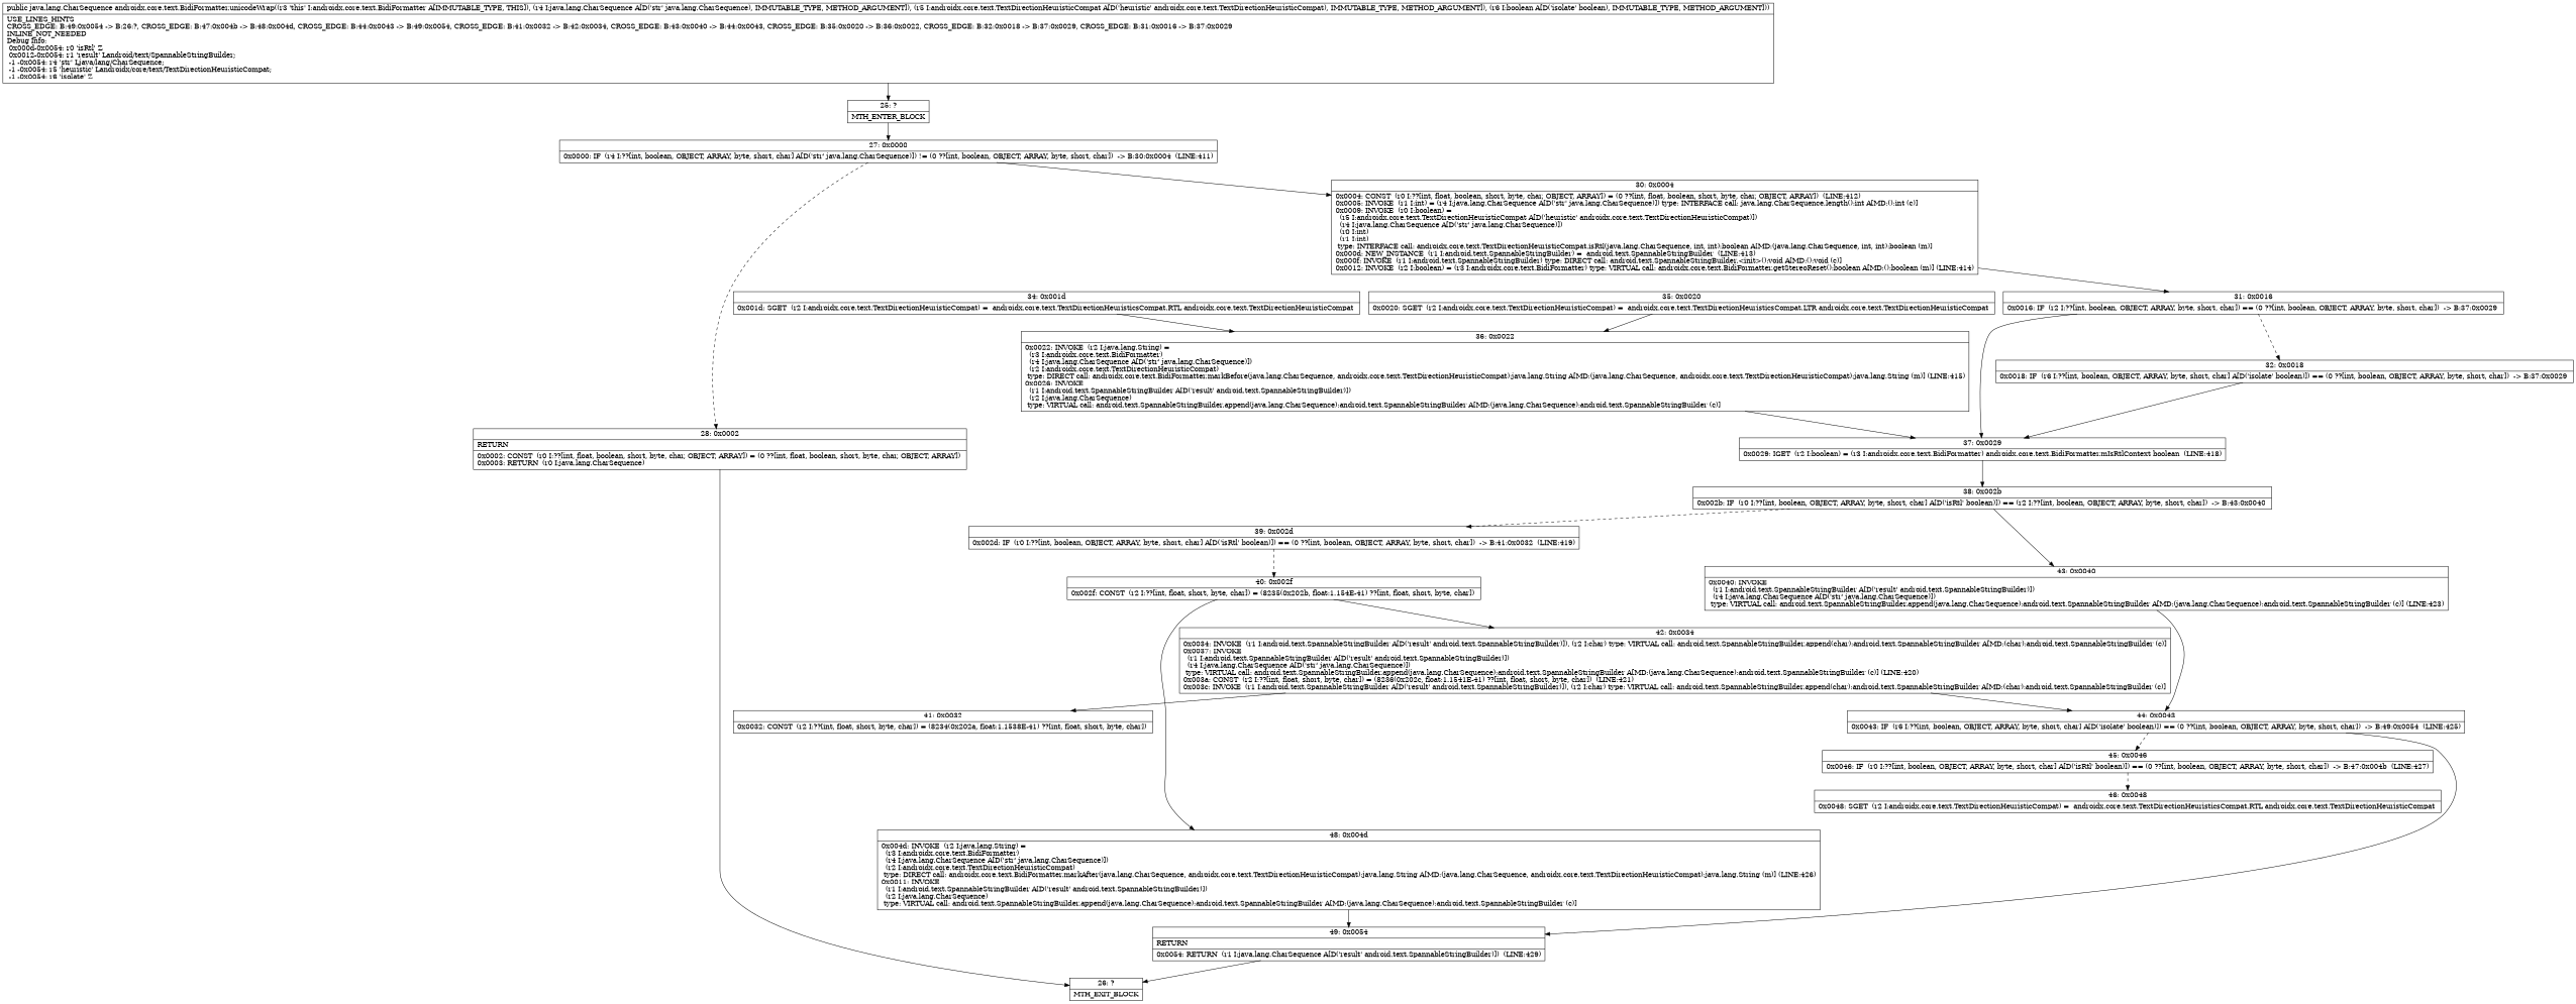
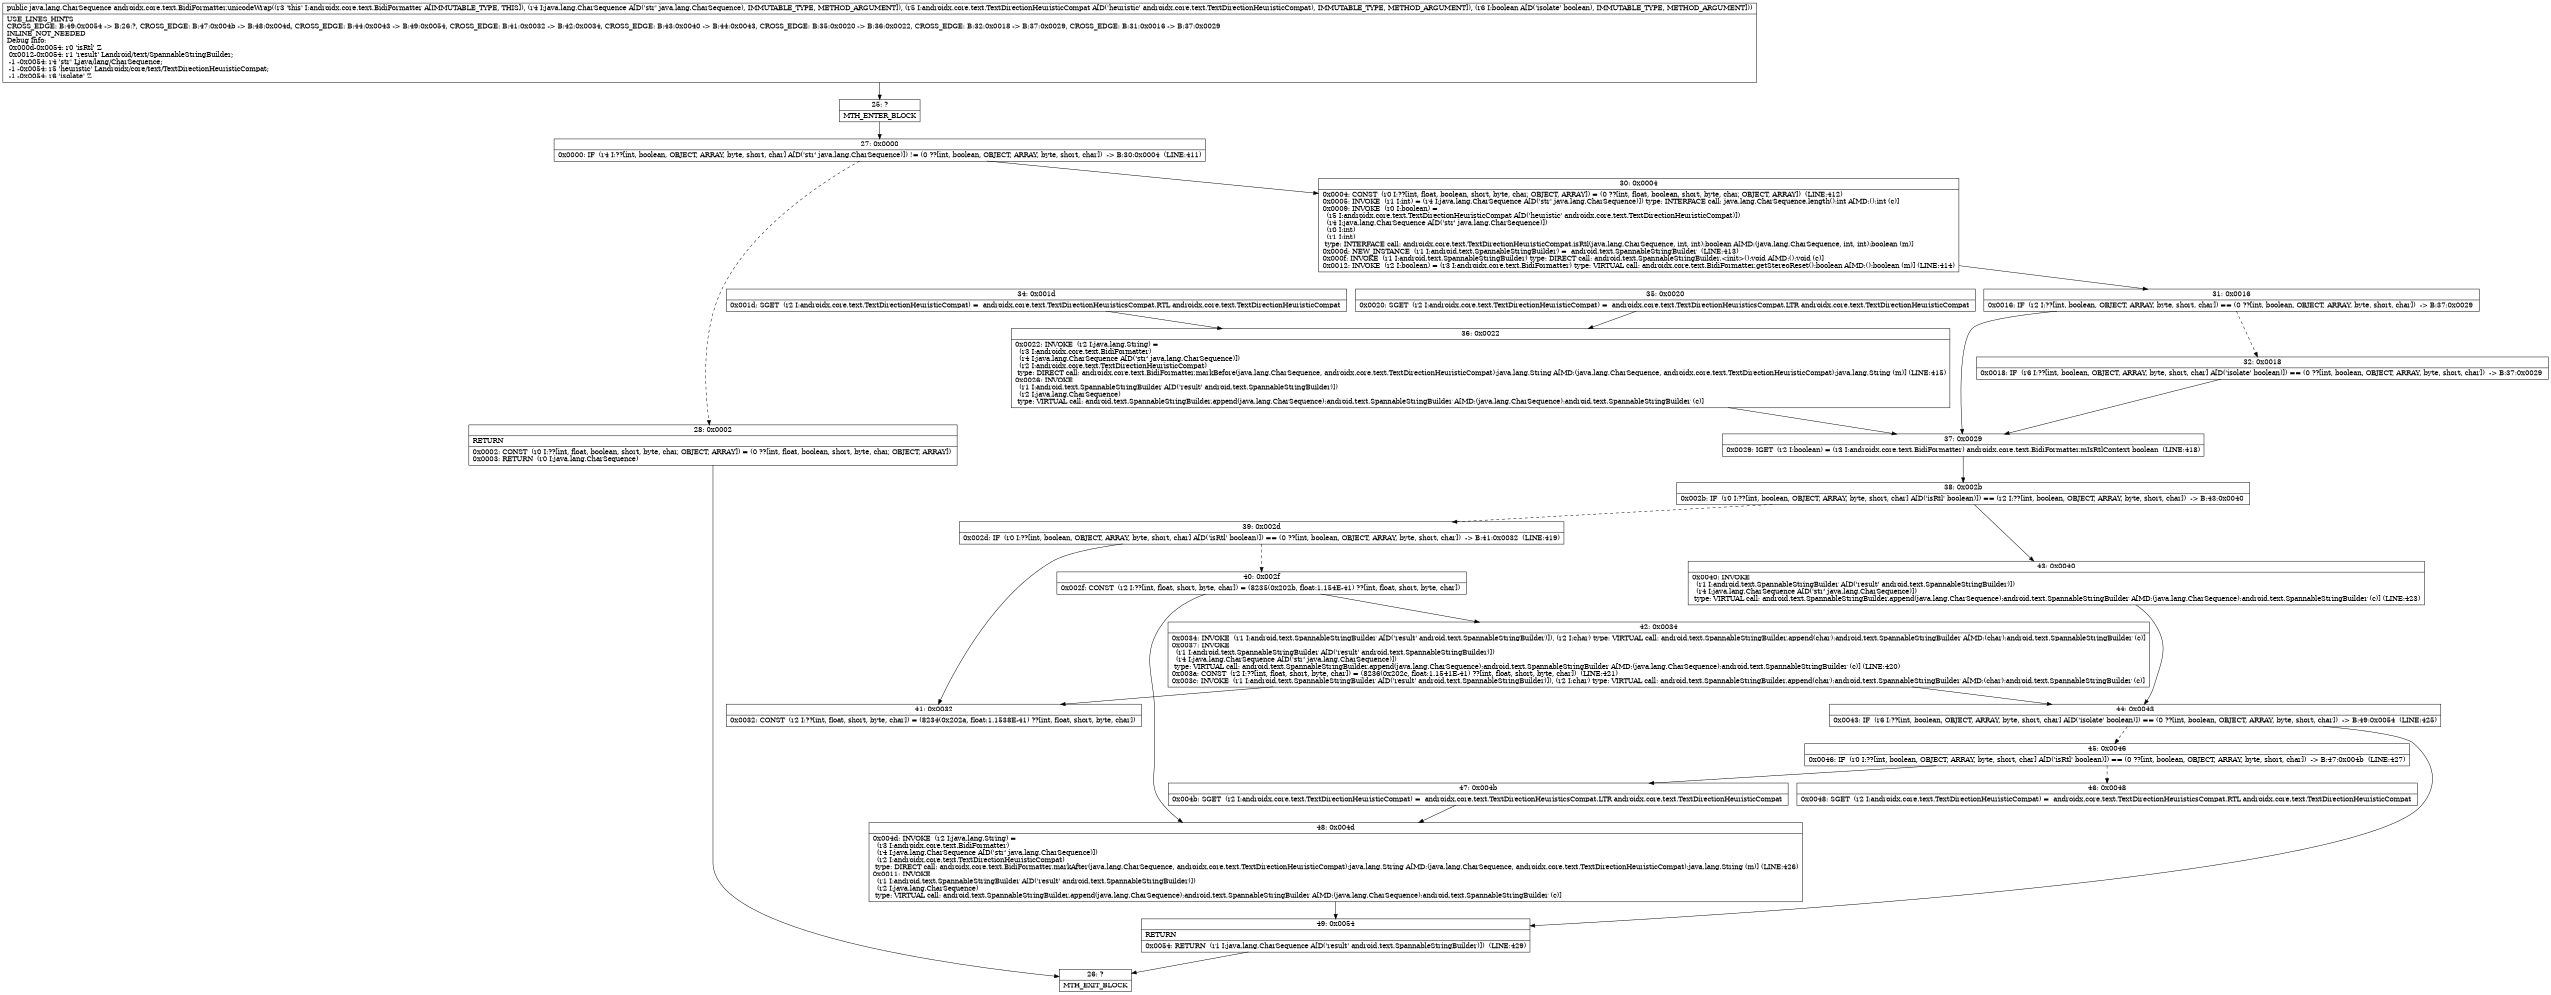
  digraph {
    node [shape=record]
    n1 [label="{25\:\ ?|MTH_ENTER_BLOCK\l}"]
    n2 [label="{27\:\ 0x0000|0x0000: IF  (r4 I:??[int, boolean, OBJECT, ARRAY, byte, short, char] A[D('str' java.lang.CharSequence)]) != (0 ??[int, boolean, OBJECT, ARRAY, byte, short, char])  \-\> B:30:0x0004  (LINE:411)\l}"]
    n3 [label="{28\:\ 0x0002|RETURN\l|0x0002: CONST  (r0 I:??[int, float, boolean, short, byte, char, OBJECT, ARRAY]) = (0 ??[int, float, boolean, short, byte, char, OBJECT, ARRAY]) \l0x0003: RETURN  (r0 I:java.lang.CharSequence) \l}"]
    n4 [label="{30\:\ 0x0004|0x0004: CONST  (r0 I:??[int, float, boolean, short, byte, char, OBJECT, ARRAY]) = (0 ??[int, float, boolean, short, byte, char, OBJECT, ARRAY])  (LINE:412)\l0x0005: INVOKE  (r1 I:int) = (r4 I:java.lang.CharSequence A[D('str' java.lang.CharSequence)]) type: INTERFACE call: java.lang.CharSequence.length():int A[MD:():int (c)]\l0x0009: INVOKE  (r0 I:boolean) = \l  (r5 I:androidx.core.text.TextDirectionHeuristicCompat A[D('heuristic' androidx.core.text.TextDirectionHeuristicCompat)])\l  (r4 I:java.lang.CharSequence A[D('str' java.lang.CharSequence)])\l  (r0 I:int)\l  (r1 I:int)\l type: INTERFACE call: androidx.core.text.TextDirectionHeuristicCompat.isRtl(java.lang.CharSequence, int, int):boolean A[MD:(java.lang.CharSequence, int, int):boolean (m)]\l0x000d: NEW_INSTANCE  (r1 I:android.text.SpannableStringBuilder) =  android.text.SpannableStringBuilder  (LINE:413)\l0x000f: INVOKE  (r1 I:android.text.SpannableStringBuilder) type: DIRECT call: android.text.SpannableStringBuilder.\<init\>():void A[MD:():void (c)]\l0x0012: INVOKE  (r2 I:boolean) = (r3 I:androidx.core.text.BidiFormatter) type: VIRTUAL call: androidx.core.text.BidiFormatter.getStereoReset():boolean A[MD:():boolean (m)] (LINE:414)\l}"]
    n5 [label="{26\:\ ?|MTH_EXIT_BLOCK\l}"]
    n6 [label="{31\:\ 0x0016|0x0016: IF  (r2 I:??[int, boolean, OBJECT, ARRAY, byte, short, char]) == (0 ??[int, boolean, OBJECT, ARRAY, byte, short, char])  \-\> B:37:0x0029 \l}"]
    n7 [label="{32\:\ 0x0018|0x0018: IF  (r6 I:??[int, boolean, OBJECT, ARRAY, byte, short, char] A[D('isolate' boolean)]) == (0 ??[int, boolean, OBJECT, ARRAY, byte, short, char])  \-\> B:37:0x0029 \l}"]
    n8 [label="{37\:\ 0x0029|0x0029: IGET  (r2 I:boolean) = (r3 I:androidx.core.text.BidiFormatter) androidx.core.text.BidiFormatter.mIsRtlContext boolean  (LINE:418)\l}"]
    n9 [label="{38\:\ 0x002b|0x002b: IF  (r0 I:??[int, boolean, OBJECT, ARRAY, byte, short, char] A[D('isRtl' boolean)]) == (r2 I:??[int, boolean, OBJECT, ARRAY, byte, short, char])  \-\> B:43:0x0040 \l}"]
    n10 [label="{34\:\ 0x001d|0x001d: SGET  (r2 I:androidx.core.text.TextDirectionHeuristicCompat) =  androidx.core.text.TextDirectionHeuristicsCompat.RTL androidx.core.text.TextDirectionHeuristicCompat \l}"]
    n11 [label="{36\:\ 0x0022|0x0022: INVOKE  (r2 I:java.lang.String) = \l  (r3 I:androidx.core.text.BidiFormatter)\l  (r4 I:java.lang.CharSequence A[D('str' java.lang.CharSequence)])\l  (r2 I:androidx.core.text.TextDirectionHeuristicCompat)\l type: DIRECT call: androidx.core.text.BidiFormatter.markBefore(java.lang.CharSequence, androidx.core.text.TextDirectionHeuristicCompat):java.lang.String A[MD:(java.lang.CharSequence, androidx.core.text.TextDirectionHeuristicCompat):java.lang.String (m)] (LINE:415)\l0x0026: INVOKE  \l  (r1 I:android.text.SpannableStringBuilder A[D('result' android.text.SpannableStringBuilder)])\l  (r2 I:java.lang.CharSequence)\l type: VIRTUAL call: android.text.SpannableStringBuilder.append(java.lang.CharSequence):android.text.SpannableStringBuilder A[MD:(java.lang.CharSequence):android.text.SpannableStringBuilder (c)]\l}"]
    n12 [label="{35\:\ 0x0020|0x0020: SGET  (r2 I:androidx.core.text.TextDirectionHeuristicCompat) =  androidx.core.text.TextDirectionHeuristicsCompat.LTR androidx.core.text.TextDirectionHeuristicCompat \l}"]
    n13 [label="{39\:\ 0x002d|0x002d: IF  (r0 I:??[int, boolean, OBJECT, ARRAY, byte, short, char] A[D('isRtl' boolean)]) == (0 ??[int, boolean, OBJECT, ARRAY, byte, short, char])  \-\> B:41:0x0032  (LINE:419)\l}"]
    n14 [label="{43\:\ 0x0040|0x0040: INVOKE  \l  (r1 I:android.text.SpannableStringBuilder A[D('result' android.text.SpannableStringBuilder)])\l  (r4 I:java.lang.CharSequence A[D('str' java.lang.CharSequence)])\l type: VIRTUAL call: android.text.SpannableStringBuilder.append(java.lang.CharSequence):android.text.SpannableStringBuilder A[MD:(java.lang.CharSequence):android.text.SpannableStringBuilder (c)] (LINE:423)\l}"]
    n15 [label="{40\:\ 0x002f|0x002f: CONST  (r2 I:??[int, float, short, byte, char]) = (8235(0x202b, float:1.154E\-41) ??[int, float, short, byte, char]) \l}"]
    n16 [label="{41\:\ 0x0032|0x0032: CONST  (r2 I:??[int, float, short, byte, char]) = (8234(0x202a, float:1.1538E\-41) ??[int, float, short, byte, char]) \l}"]
    n17 [label="{44\:\ 0x0043|0x0043: IF  (r6 I:??[int, boolean, OBJECT, ARRAY, byte, short, char] A[D('isolate' boolean)]) == (0 ??[int, boolean, OBJECT, ARRAY, byte, short, char])  \-\> B:49:0x0054  (LINE:425)\l}"]
    n18 [label="{42\:\ 0x0034|0x0034: INVOKE  (r1 I:android.text.SpannableStringBuilder A[D('result' android.text.SpannableStringBuilder)]), (r2 I:char) type: VIRTUAL call: android.text.SpannableStringBuilder.append(char):android.text.SpannableStringBuilder A[MD:(char):android.text.SpannableStringBuilder (c)]\l0x0037: INVOKE  \l  (r1 I:android.text.SpannableStringBuilder A[D('result' android.text.SpannableStringBuilder)])\l  (r4 I:java.lang.CharSequence A[D('str' java.lang.CharSequence)])\l type: VIRTUAL call: android.text.SpannableStringBuilder.append(java.lang.CharSequence):android.text.SpannableStringBuilder A[MD:(java.lang.CharSequence):android.text.SpannableStringBuilder (c)] (LINE:420)\l0x003a: CONST  (r2 I:??[int, float, short, byte, char]) = (8236(0x202c, float:1.1541E\-41) ??[int, float, short, byte, char])  (LINE:421)\l0x003c: INVOKE  (r1 I:android.text.SpannableStringBuilder A[D('result' android.text.SpannableStringBuilder)]), (r2 I:char) type: VIRTUAL call: android.text.SpannableStringBuilder.append(char):android.text.SpannableStringBuilder A[MD:(char):android.text.SpannableStringBuilder (c)]\l}"]
    n19 [label="{48\:\ 0x004d|0x004d: INVOKE  (r2 I:java.lang.String) = \l  (r3 I:androidx.core.text.BidiFormatter)\l  (r4 I:java.lang.CharSequence A[D('str' java.lang.CharSequence)])\l  (r2 I:androidx.core.text.TextDirectionHeuristicCompat)\l type: DIRECT call: androidx.core.text.BidiFormatter.markAfter(java.lang.CharSequence, androidx.core.text.TextDirectionHeuristicCompat):java.lang.String A[MD:(java.lang.CharSequence, androidx.core.text.TextDirectionHeuristicCompat):java.lang.String (m)] (LINE:426)\l0x0011: INVOKE  \l  (r1 I:android.text.SpannableStringBuilder A[D('result' android.text.SpannableStringBuilder)])\l  (r2 I:java.lang.CharSequence)\l type: VIRTUAL call: android.text.SpannableStringBuilder.append(java.lang.CharSequence):android.text.SpannableStringBuilder A[MD:(java.lang.CharSequence):android.text.SpannableStringBuilder (c)]\l}"]
    n20 [label="{45\:\ 0x0046|0x0046: IF  (r0 I:??[int, boolean, OBJECT, ARRAY, byte, short, char] A[D('isRtl' boolean)]) == (0 ??[int, boolean, OBJECT, ARRAY, byte, short, char])  \-\> B:47:0x004b  (LINE:427)\l}"]
    n21 [label="{49\:\ 0x0054|RETURN\l|0x0054: RETURN  (r1 I:java.lang.CharSequence A[D('result' android.text.SpannableStringBuilder)])  (LINE:429)\l}"]
    n22 [label="{46\:\ 0x0048|0x0048: SGET  (r2 I:androidx.core.text.TextDirectionHeuristicCompat) =  androidx.core.text.TextDirectionHeuristicsCompat.RTL androidx.core.text.TextDirectionHeuristicCompat \l}"]
+   n23 [label="{47\:\ 0x004b|0x004b: SGET  (r2 I:androidx.core.text.TextDirectionHeuristicCompat) =  androidx.core.text.TextDirectionHeuristicsCompat.LTR androidx.core.text.TextDirectionHeuristicCompat \l}"]
    n24 [label="{public java.lang.CharSequence androidx.core.text.BidiFormatter.unicodeWrap((r3 'this' I:androidx.core.text.BidiFormatter A[IMMUTABLE_TYPE, THIS]), (r4 I:java.lang.CharSequence A[D('str' java.lang.CharSequence), IMMUTABLE_TYPE, METHOD_ARGUMENT]), (r5 I:androidx.core.text.TextDirectionHeuristicCompat A[D('heuristic' androidx.core.text.TextDirectionHeuristicCompat), IMMUTABLE_TYPE, METHOD_ARGUMENT]), (r6 I:boolean A[D('isolate' boolean), IMMUTABLE_TYPE, METHOD_ARGUMENT]))  | USE_LINES_HINTS\lCROSS_EDGE: B:49:0x0054 \-\> B:26:?, CROSS_EDGE: B:47:0x004b \-\> B:48:0x004d, CROSS_EDGE: B:44:0x0043 \-\> B:49:0x0054, CROSS_EDGE: B:41:0x0032 \-\> B:42:0x0034, CROSS_EDGE: B:43:0x0040 \-\> B:44:0x0043, CROSS_EDGE: B:35:0x0020 \-\> B:36:0x0022, CROSS_EDGE: B:32:0x0018 \-\> B:37:0x0029, CROSS_EDGE: B:31:0x0016 \-\> B:37:0x0029\lINLINE_NOT_NEEDED\lDebug Info:\l  0x000d\-0x0054: r0 'isRtl' Z\l  0x0012\-0x0054: r1 'result' Landroid\/text\/SpannableStringBuilder;\l  \-1 \-0x0054: r4 'str' Ljava\/lang\/CharSequence;\l  \-1 \-0x0054: r5 'heuristic' Landroidx\/core\/text\/TextDirectionHeuristicCompat;\l  \-1 \-0x0054: r6 'isolate' Z\l}"]
    n1 -> n2
    n2 -> n3 [style=dashed]
    n2 -> n4
    n3 -> n5
    n4 -> n6
    n6 -> n7 [style=dashed]
    n6 -> n8
    n7 -> n8
    n8 -> n9
    n9 -> n13 [style=dashed]
    n9 -> n14
    n10 -> n11
    n11 -> n8
    n12 -> n11
    n13 -> n15 [style=dashed]
+   n13 -> n16
    n14 -> n17
    n15 -> n18
    n15 -> n19
    n17 -> n20 [style=dashed]
    n17 -> n21
    n18 -> n16
    n18 -> n17
    n19 -> n21
    n20 -> n22 [style=dashed]
+   n20 -> n23
    n21 -> n5
+   n23 -> n19
    n24 -> n1
  }
